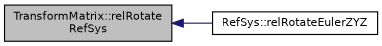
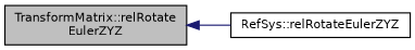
  digraph {
    rankdir=LR
    node [color=black fontname=Helvetica fontsize=10 shape=record style=filled]
-   n1 [fillcolor=grey75 fontcolor=black height=0.2 label="TransformMatrix::relRotate\lRefSys" width=0.4]
+   n1 [fillcolor=grey75 fontcolor=black height=0.2 label="TransformMatrix::relRotate\lEulerZYZ" width=0.4]
    n2 [fillcolor=white height=0.2 label="RefSys::relRotateEulerZYZ" width=0.4]
    n1 -> n2 [color=midnightblue dir=back fontname=Helvetica fontsize=10 labelfontname=Helvetica labelfontsize=10 style=solid]
  }
